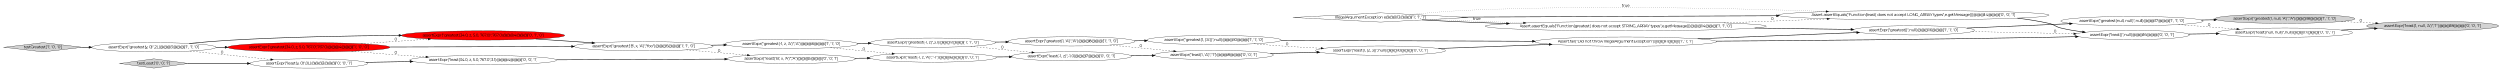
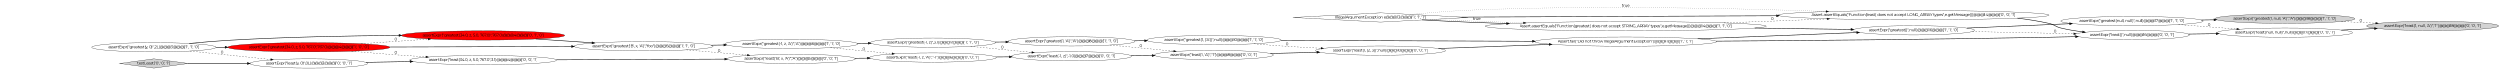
  digraph {
    fontname=Montserrat
    rankdir=LR
    node [fillcolor=white fontname=Montserrat shape=ellipse style=filled]
    edge [fontname=Montserrat style=bold]
    n1 [label="assertExpr(\"greatest(y, 0)\",2L)@@@3@@@['1', '1', '0']"]
    n2 [label="assertExpr(\"least(y, 0)\",0L)@@@3@@@['0', '0', '1']"]
    n3 [fillcolor=red label="assertExpr(\"greatest(34.0, z, 5.0, 767.0)\",767.0)@@@4@@@['0', '1', '0']"]
    n4 [fillcolor=red label="assertExpr(\"greatest(34.0, z, 5.0, 767.0\",767.0)@@@4@@@['1', '0', '0']"]
    n5 [label="assertExpr(\"least(1, (2, 3()\",null)@@@10@@@['0', '0', '1']"]
    n6 [label="Assert.fail(\"Did not throw IllegalArgumentException\")@@@11@@@['1', '1', '1']"]
    n7 [label="assertExpr(\"greatest()\",null)@@@16@@@['1', '1', '0']"]
    n8 [label="assertExpr(\"least()\",null)@@@16@@@['0', '0', '1']"]
    n9 [label="assertExpr(\"greatest(1, ('A'()\",null)@@@10@@@['1', '1', '0']"]
    n10 [fillcolor=lightgray label="testLeast['0', '0', '1']" shape=diamond]
    n11 [label="assertExpr(\"least(34.0, z, 5.0, 767.0\",3.1)@@@4@@@['0', '0', '1']"]
-   n12 [fillcolor=lightgray label="testGreatest['1', '0', '0']" shape=diamond]
    n13 [label="Assert.assertEquals(\"Function(greatest( does not accept STRING_ARRAY types\",e.getMessage())@@@14@@@['1', '1', '0']"]
    n14 [label="Assert.assertEquals(\"Function(least( does not accept LONG_ARRAY types\",e.getMessage())@@@14@@@['0', '0', '1']"]
    n15 [label="assertExpr(\"greatest(null, null)\",null)@@@17@@@['1', '1', '0']"]
    n16 [label="assertExpr(\"greatest(-1, z)\",3.1)@@@7@@@['1', '1', '0']"]
    n17 [label="assertExpr(\"greatest(1, 'A')\",\"A\")@@@8@@@['1', '1', '0']"]
    n18 [label="assertExpr(\"least(-1, z)\",-1.0)@@@7@@@['0', '0', '1']"]
    n19 [label="assertExpr(\"least(1, 'A')\",\"1\")@@@8@@@['0', '0', '1']"]
    n20 [label="assertExpr(\"least(null, null)\",null)@@@17@@@['0', '0', '1']"]
    n21 [fillcolor=lightgray label="assertExpr(\"greatest(1, null, 'A')\",\"A\")@@@18@@@['1', '1', '0']"]
    n22 [fillcolor=lightgray label="assertExpr(\"least(1, null, 'A')\",\"1\")@@@18@@@['0', '0', '1']"]
    n23 [label="assertExpr(\"least(-1, z, 'A')\",\"-1\")@@@6@@@['0', '0', '1']"]
    n24 [label="assertExpr(\"greatest('B', x, 'A')\",\"foo\")@@@5@@@['1', '1', '0']"]
    n25 [label="assertExpr(\"least('B', x, 'A')\",\"A\")@@@5@@@['0', '0', '1']"]
    n26 [label="assertExpr(\"greatest(-1, z, 'A')\",\"A\")@@@6@@@['1', '1', '0']"]
    n27 [label="IllegalArgumentException e@@@13@@@['1', '1', '1']" shape=diamond]
    n1 -> n2 [label=0 style=dashed]
    n1 -> n3
    n1 -> n4
    n2 -> n11
    n3 -> n24
    n4 -> n3 [label=0 style=dashed]
    n4 -> n11 [label=0 style=dashed]
    n4 -> n24
    n5 -> n6
    n6 -> n7
    n6 -> n8
    n7 -> n8 [label=0 style=dashed]
    n7 -> n15
    n8 -> n20
    n9 -> n5 [label=0 style=dashed]
    n9 -> n6
    n10 -> n2
    n11 -> n25
-   n12 -> n1
    n13 -> n7
    n13 -> n14 [label=0 style=dashed]
    n14 -> n8
    n15 -> n20 [label=0 style=dashed]
    n15 -> n21
    n16 -> n17
    n16 -> n18 [label=0 style=dashed]
    n17 -> n9
    n17 -> n19 [label=0 style=dashed]
    n18 -> n19
    n19 -> n5
    n20 -> n22
    n21 -> n22 [label=0 style=dashed]
    n23 -> n18
    n24 -> n25 [label=0 style=dashed]
    n24 -> n26
    n25 -> n23
    n26 -> n16
    n26 -> n23 [label=0 style=dashed]
    n27 -> n13 [label=true style=dotted]
    n27 -> n13
    n27 -> n14 [label=true style=dotted]
    n27 -> n14
  }
